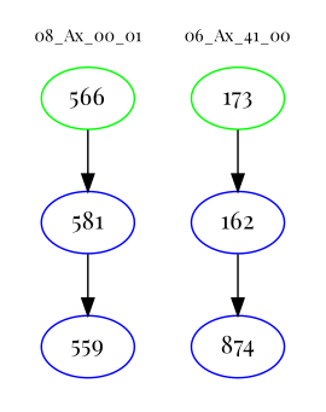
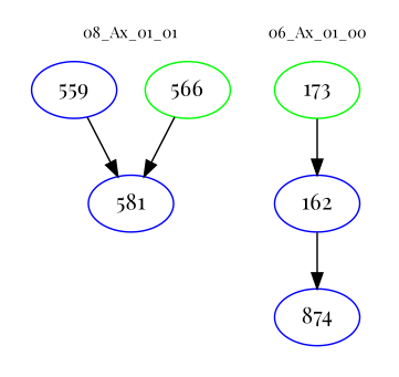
  digraph {
    fontname="Playfair Display"
    node [color=blue fontname="Playfair Display"]
    edge [color=black fontname="Playfair Display"]
    n1 [color=green label=566]
    n2 [label=559]
    n3 [label=581]
    n4 [color=green label=173]
    n5 [label=162]
    n6 [label=874]
    subgraph cluster_1 {
      color=white
      fontsize=10
-     label="08_Ax_00_01"
+     label="08_Ax_01_01"
      n1
      n2
      n3
    }
    subgraph cluster_2 {
      color=white
      fontsize=10
-     label="06_Ax_41_00"
+     label="06_Ax_01_00"
      n4
      n5
      n6
    }
    n1 -> n3
-   n3 -> n2
+   n2 -> n3
    n4 -> n5
    n5 -> n6
  }
